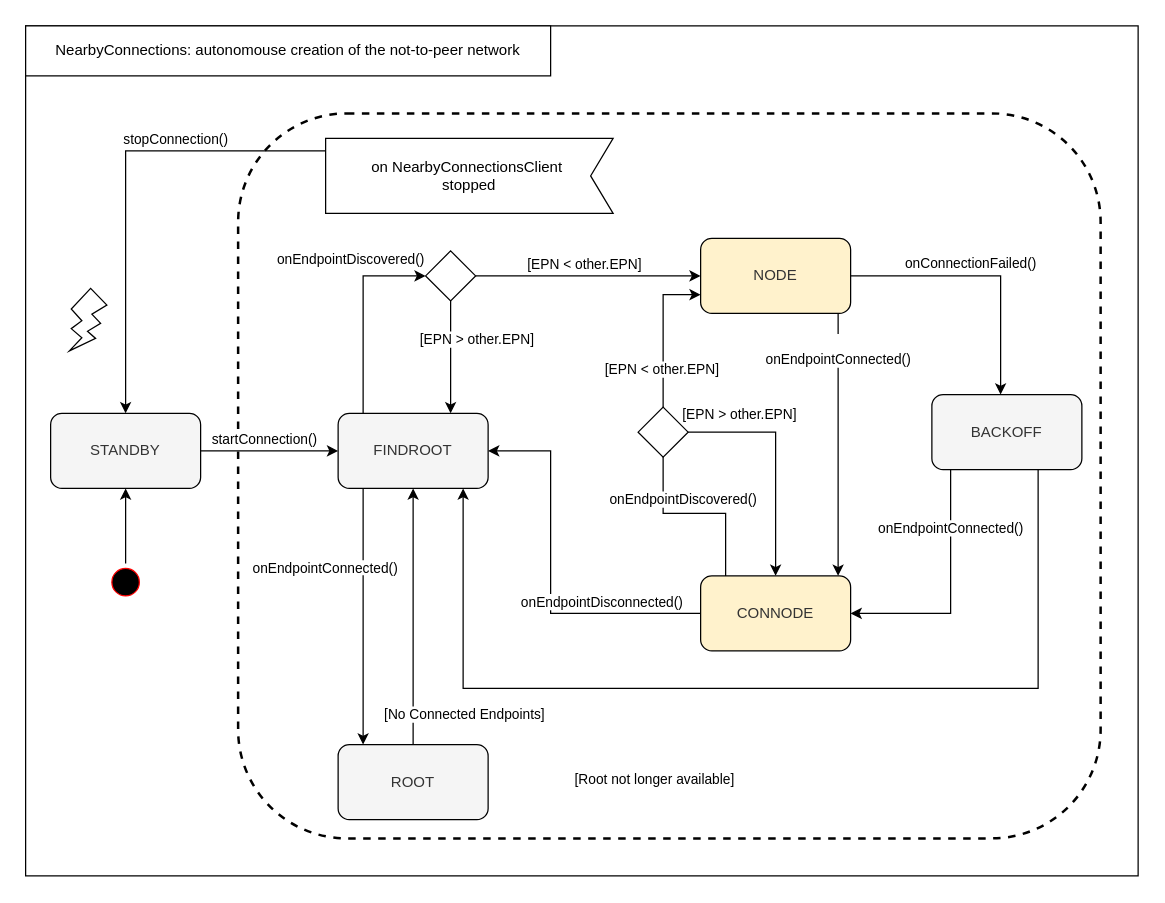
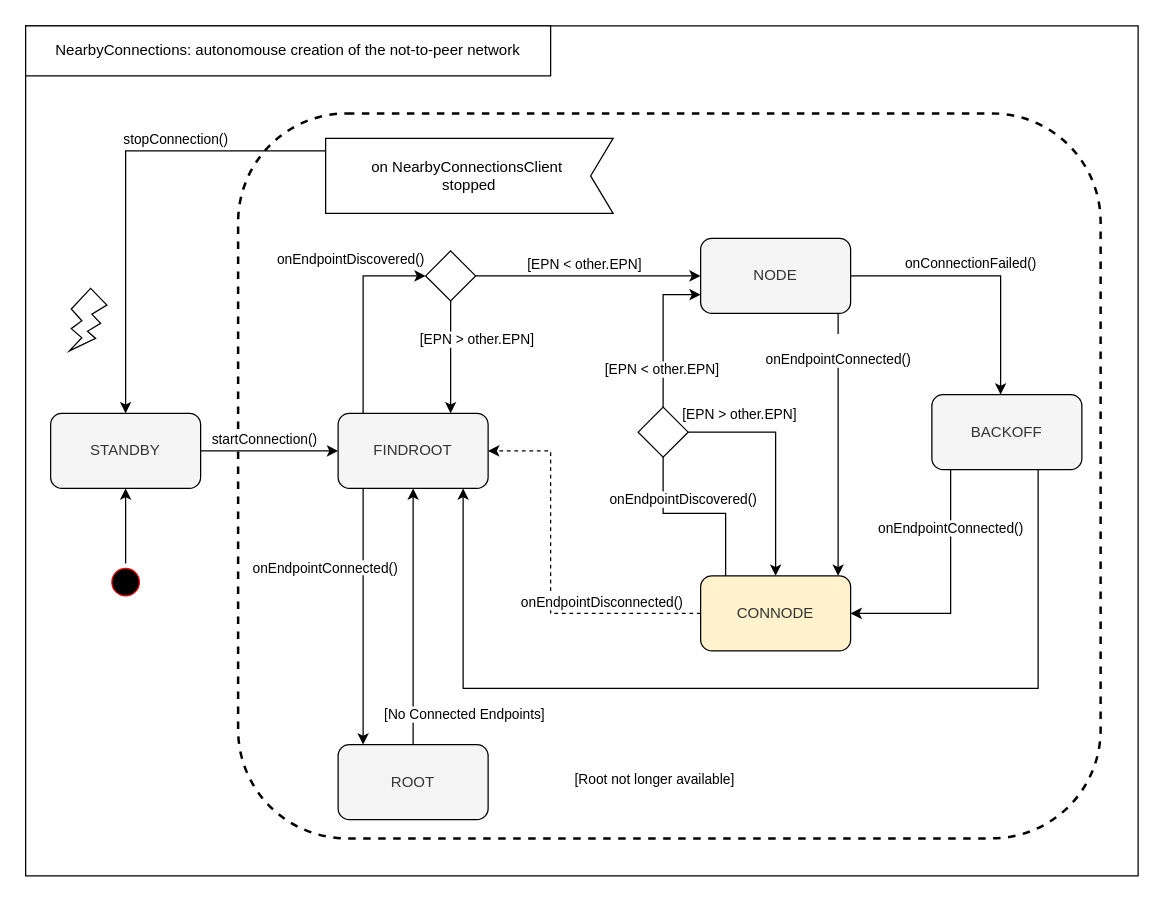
  <mxCell id="0" />
  <mxCell id="1" parent="0" />
  <mxCell id="2" value="" style="rounded=0;whiteSpace=wrap;html=1;strokeColor=#000000;fillColor=#FFFFFF;" parent="1" vertex="1"><mxGeometry x="20" y="20" width="890" height="680" as="geometry" /></mxCell>
  <mxCell id="3" value="" style="shape=rect;html=1;rounded=1;dashed=1;strokeWidth=2;verticalAlign=top;whiteSpace=wrap;align=center;" parent="1" vertex="1"><mxGeometry x="190" y="90" width="690" height="580" as="geometry" /></mxCell>
  <mxCell id="4" style="edgeStyle=orthogonalEdgeStyle;rounded=0;orthogonalLoop=1;jettySize=auto;html=1;" parent="1" source="6" target="13" edge="1"><mxGeometry relative="1" as="geometry"><mxPoint x="290" y="470" as="targetPoint" /><Array as="points"><mxPoint x="290" y="560" /><mxPoint x="290" y="560" /></Array></mxGeometry></mxCell>
  <mxCell id="5" value="&lt;br&gt;&lt;span style=&quot;font-family: &amp;#34;helvetica&amp;#34; ; font-size: 11px ; font-style: normal ; font-weight: 400 ; letter-spacing: normal ; text-align: center ; text-indent: 0px ; text-transform: none ; word-spacing: 0px ; background-color: rgb(255 , 255 , 255) ; float: none ; display: inline&quot;&gt;onEndpointDiscovered()&lt;/span&gt;" style="edgeStyle=orthogonalEdgeStyle;rounded=0;orthogonalLoop=1;jettySize=auto;html=1;entryX=0;entryY=0.5;entryDx=0;entryDy=0;" edge="1" parent="1" source="6" target="44"><mxGeometry x="0.375" y="22" relative="1" as="geometry"><Array as="points"><mxPoint x="290" y="220" /></Array><mxPoint x="-10" y="2" as="offset" /></mxGeometry></mxCell>
  <mxCell id="6" value="FINDROOT" style="rounded=1;whiteSpace=wrap;html=1;fillColor=#f5f5f5;strokeColor=#000000;fontColor=#333333;" parent="1" vertex="1"><mxGeometry x="270" y="330" width="120" height="60" as="geometry" /></mxCell>
  <mxCell id="7" style="edgeStyle=orthogonalEdgeStyle;rounded=0;orthogonalLoop=1;jettySize=auto;html=1;" parent="1" source="10" target="37" edge="1"><mxGeometry relative="1" as="geometry"><mxPoint x="780" y="170" as="targetPoint" /><Array as="points"><mxPoint x="800" y="220" /></Array></mxGeometry></mxCell>
  <mxCell id="8" value="onConnectionFailed()" style="edgeLabel;html=1;align=center;verticalAlign=middle;resizable=0;points=[];" parent="7" vertex="1" connectable="0"><mxGeometry y="12" relative="1" as="geometry"><mxPoint x="-12.06" y="1.94" as="offset" /></mxGeometry></mxCell>
  <mxCell id="9" value="&lt;br&gt;&lt;span style=&quot;font-family: &amp;#34;helvetica&amp;#34; ; font-size: 11px ; font-style: normal ; font-weight: 400 ; letter-spacing: normal ; text-align: center ; text-indent: 0px ; text-transform: none ; word-spacing: 0px ; background-color: rgb(255 , 255 , 255) ; float: none ; display: inline&quot;&gt;onEndpointConnected()&lt;/span&gt;" style="edgeStyle=orthogonalEdgeStyle;rounded=0;orthogonalLoop=1;jettySize=auto;html=1;" edge="1" parent="1" source="10" target="18"><mxGeometry x="-0.238" y="-50" relative="1" as="geometry"><Array as="points"><mxPoint x="670" y="330" /><mxPoint x="670" y="330" /></Array><mxPoint x="50" y="-50" as="offset" /></mxGeometry></mxCell>
- <mxCell id="10" value="NODE" style="rounded=1;whiteSpace=wrap;html=1;fillColor=#fff2cc;strokeColor=#000000;fontColor=#333333;" parent="1" vertex="1"><mxGeometry x="560" y="190" width="120" height="60" as="geometry" /></mxCell>
+ <mxCell id="10" value="NODE" style="rounded=1;whiteSpace=wrap;html=1;fillColor=#f5f5f5;strokeColor=#000000;fontColor=#333333;" parent="1" vertex="1"><mxGeometry x="560" y="190" width="120" height="60" as="geometry" /></mxCell>
  <mxCell id="11" style="edgeStyle=orthogonalEdgeStyle;rounded=0;orthogonalLoop=1;jettySize=auto;html=1;" parent="1" source="13" target="6" edge="1"><mxGeometry relative="1" as="geometry"><Array as="points"><mxPoint x="330" y="470" /><mxPoint x="330" y="470" /></Array></mxGeometry></mxCell>
  <mxCell id="12" value="[No Connected Endpoints]" style="edgeLabel;html=1;align=center;verticalAlign=middle;resizable=0;points=[];" parent="11" vertex="1" connectable="0"><mxGeometry x="0.455" y="60" relative="1" as="geometry"><mxPoint x="100" y="124.17" as="offset" /></mxGeometry></mxCell>
  <mxCell id="13" value="ROOT" style="rounded=1;whiteSpace=wrap;html=1;fillColor=#f5f5f5;strokeColor=#000000;fontColor=#333333;" parent="1" vertex="1"><mxGeometry x="270" y="595" width="120" height="60" as="geometry" /></mxCell>
- <mxCell id="14" style="edgeStyle=orthogonalEdgeStyle;rounded=0;orthogonalLoop=1;jettySize=auto;html=1;" parent="1" source="18" target="6" edge="1"><mxGeometry relative="1" as="geometry"><Array as="points"><mxPoint x="440" y="490" /><mxPoint x="440" y="360" /></Array></mxGeometry></mxCell>
+ <mxCell id="14" style="edgeStyle=orthogonalEdgeStyle;rounded=0;orthogonalLoop=1;jettySize=auto;html=1;dashed=1;" parent="1" source="18" target="6" edge="1"><mxGeometry relative="1" as="geometry"><Array as="points"><mxPoint x="440" y="490" /><mxPoint x="440" y="360" /></Array></mxGeometry></mxCell>
  <mxCell id="15" value="onEndpointDisconnected()" style="edgeLabel;html=1;align=center;verticalAlign=middle;resizable=0;points=[];" parent="14" vertex="1" connectable="0"><mxGeometry x="0.103" y="-1" relative="1" as="geometry"><mxPoint x="39" y="35" as="offset" /></mxGeometry></mxCell>
  <mxCell id="16" style="edgeStyle=orthogonalEdgeStyle;rounded=0;orthogonalLoop=1;jettySize=auto;html=1;entryX=0.5;entryY=1;entryDx=0;entryDy=0;" edge="1" parent="1" source="18" target="31"><mxGeometry relative="1" as="geometry"><Array as="points"><mxPoint x="580" y="410" /><mxPoint x="530" y="410" /><mxPoint x="530" y="340" /></Array></mxGeometry></mxCell>
  <mxCell id="17" value="onEndpointDiscovered()" style="edgeLabel;html=1;align=center;verticalAlign=middle;resizable=0;points=[];" vertex="1" connectable="0" parent="16"><mxGeometry x="0.05" y="-1" relative="1" as="geometry"><mxPoint x="14.52" y="-9.03" as="offset" /></mxGeometry></mxCell>
  <mxCell id="18" value="CONNODE" style="rounded=1;whiteSpace=wrap;html=1;fillColor=#fff2cc;strokeColor=#000000;fontColor=#333333;" parent="1" vertex="1"><mxGeometry x="560" y="460" width="120" height="60" as="geometry" /></mxCell>
  <mxCell id="19" style="edgeStyle=orthogonalEdgeStyle;rounded=0;orthogonalLoop=1;jettySize=auto;html=1;" edge="1" parent="1" source="20" target="24"><mxGeometry relative="1" as="geometry" /></mxCell>
  <mxCell id="20" value="" style="ellipse;html=1;shape=startState;fillColor=#000000;strokeColor=#ff0000;" parent="1" vertex="1"><mxGeometry x="85" y="450" width="30" height="30" as="geometry" /></mxCell>
  <mxCell id="21" value="NearbyConnections: autonomouse creation of the not-to-peer network" style="rounded=0;whiteSpace=wrap;html=1;strokeColor=#000000;fillColor=#FFFFFF;align=center;" parent="1" vertex="1"><mxGeometry x="20" y="20" width="420" height="40" as="geometry" /></mxCell>
  <mxCell id="22" style="edgeStyle=orthogonalEdgeStyle;rounded=0;orthogonalLoop=1;jettySize=auto;html=1;" parent="1" source="24" target="6" edge="1"><mxGeometry relative="1" as="geometry"><Array as="points"><mxPoint x="200" y="360" /><mxPoint x="200" y="360" /></Array></mxGeometry></mxCell>
  <mxCell id="23" value="startConnection()" style="edgeLabel;html=1;align=center;verticalAlign=middle;resizable=0;points=[];" parent="22" vertex="1" connectable="0"><mxGeometry x="-0.267" y="3" relative="1" as="geometry"><mxPoint x="10" y="-7" as="offset" /></mxGeometry></mxCell>
  <mxCell id="24" value="STANDBY" style="rounded=1;whiteSpace=wrap;html=1;fillColor=#f5f5f5;strokeColor=#000000;fontColor=#333333;" parent="1" vertex="1"><mxGeometry x="40" y="330" width="120" height="60" as="geometry" /></mxCell>
  <mxCell id="25" style="edgeStyle=orthogonalEdgeStyle;rounded=0;orthogonalLoop=1;jettySize=auto;html=1;" parent="1" source="44" target="10" edge="1"><mxGeometry relative="1" as="geometry"><mxPoint x="420" y="220" as="sourcePoint" /></mxGeometry></mxCell>
  <mxCell id="26" value="[EPN &amp;lt; other.EPN]" style="edgeLabel;html=1;align=center;verticalAlign=middle;resizable=0;points=[];" parent="25" vertex="1" connectable="0"><mxGeometry x="-0.385" y="-1" relative="1" as="geometry"><mxPoint x="31" y="-11" as="offset" /></mxGeometry></mxCell>
  <mxCell id="27" style="edgeStyle=orthogonalEdgeStyle;rounded=0;orthogonalLoop=1;jettySize=auto;html=1;" edge="1" parent="1" source="31" target="18"><mxGeometry relative="1" as="geometry" /></mxCell>
  <mxCell id="28" value="[EPN &amp;gt; other.EPN]" style="edgeLabel;html=1;align=center;verticalAlign=middle;resizable=0;points=[];" vertex="1" connectable="0" parent="27"><mxGeometry x="-0.71" relative="1" as="geometry"><mxPoint x="13.1" y="-15" as="offset" /></mxGeometry></mxCell>
  <mxCell id="29" style="edgeStyle=orthogonalEdgeStyle;rounded=0;orthogonalLoop=1;jettySize=auto;html=1;entryX=0;entryY=0.75;entryDx=0;entryDy=0;" edge="1" parent="1" source="31" target="10"><mxGeometry relative="1" as="geometry"><Array as="points"><mxPoint x="530" y="235" /></Array></mxGeometry></mxCell>
  <mxCell id="30" value="[EPN &amp;lt; other.EPN]" style="edgeLabel;html=1;align=center;verticalAlign=middle;resizable=0;points=[];" vertex="1" connectable="0" parent="29"><mxGeometry x="-0.479" y="2" relative="1" as="geometry"><mxPoint as="offset" /></mxGeometry></mxCell>
  <mxCell id="31" value="" style="rhombus;whiteSpace=wrap;html=1;" parent="1" vertex="1"><mxGeometry x="510" y="325" width="40" height="40" as="geometry" /></mxCell>
  <mxCell id="32" value="&lt;span style=&quot;font-family: &amp;#34;helvetica&amp;#34; ; font-size: 11px ; text-align: center ; background-color: rgb(255 , 255 , 255)&quot;&gt;onEndpointConnected()&lt;/span&gt;" style="text;whiteSpace=wrap;html=1;" parent="1" vertex="1"><mxGeometry x="200" y="440" width="140" height="30" as="geometry" /></mxCell>
  <mxCell id="33" style="edgeStyle=orthogonalEdgeStyle;rounded=0;orthogonalLoop=1;jettySize=auto;html=1;entryX=1;entryY=0.5;entryDx=0;entryDy=0;" parent="1" source="37" target="18" edge="1"><mxGeometry relative="1" as="geometry"><Array as="points"><mxPoint x="760" y="490" /></Array></mxGeometry></mxCell>
  <mxCell id="34" value="onEndpointConnected()" style="edgeLabel;html=1;align=center;verticalAlign=middle;resizable=0;points=[];" parent="33" vertex="1" connectable="0"><mxGeometry x="-0.526" y="-1" relative="1" as="geometry"><mxPoint as="offset" /></mxGeometry></mxCell>
  <mxCell id="35" style="edgeStyle=orthogonalEdgeStyle;rounded=0;orthogonalLoop=1;jettySize=auto;html=1;" parent="1" source="37" edge="1"><mxGeometry relative="1" as="geometry"><mxPoint x="370" y="390" as="targetPoint" /><Array as="points"><mxPoint x="830" y="550" /><mxPoint x="370" y="550" /></Array></mxGeometry></mxCell>
  <mxCell id="36" value="[Root not longer available]" style="edgeLabel;html=1;align=center;verticalAlign=middle;resizable=0;points=[];" parent="35" vertex="1" connectable="0"><mxGeometry x="-0.582" y="-91" relative="1" as="geometry"><mxPoint x="-216.67" y="81" as="offset" /></mxGeometry></mxCell>
  <mxCell id="37" value="BACKOFF" style="rounded=1;whiteSpace=wrap;html=1;fillColor=#f5f5f5;strokeColor=#000000;fontColor=#333333;" parent="1" vertex="1"><mxGeometry x="745" y="315" width="120" height="60" as="geometry" /></mxCell>
  <mxCell id="38" style="edgeStyle=orthogonalEdgeStyle;rounded=0;orthogonalLoop=1;jettySize=auto;html=1;" parent="1" source="40" target="24" edge="1"><mxGeometry relative="1" as="geometry"><Array as="points"><mxPoint x="100" y="120" /></Array></mxGeometry></mxCell>
  <mxCell id="39" value="stopConnection()" style="edgeLabel;html=1;align=center;verticalAlign=middle;resizable=0;points=[];" parent="38" vertex="1" connectable="0"><mxGeometry x="-0.072" y="39" relative="1" as="geometry"><mxPoint x="0.94" y="-21.82" as="offset" /></mxGeometry></mxCell>
  <mxCell id="40" value="on NearbyConnectionsClient &#10;stopped" style="shape=mxgraph.sysml.accEvent;flipH=1;whiteSpace=wrap;align=center;" parent="1" vertex="1"><mxGeometry x="260" y="110" width="230" height="60" as="geometry" /></mxCell>
  <mxCell id="41" value="" style="verticalLabelPosition=bottom;verticalAlign=top;html=1;shape=mxgraph.basic.flash" parent="1" vertex="1"><mxGeometry x="55" y="230" width="30" height="50" as="geometry" /></mxCell>
  <mxCell id="42" style="edgeStyle=orthogonalEdgeStyle;rounded=0;orthogonalLoop=1;jettySize=auto;html=1;entryX=0.75;entryY=0;entryDx=0;entryDy=0;" edge="1" parent="1" source="44" target="6"><mxGeometry relative="1" as="geometry" /></mxCell>
  <mxCell id="43" value="[EPN &amp;gt; other.EPN]" style="edgeLabel;html=1;align=center;verticalAlign=middle;resizable=0;points=[];" vertex="1" connectable="0" parent="42"><mxGeometry x="-0.336" relative="1" as="geometry"><mxPoint x="20" y="0.34" as="offset" /></mxGeometry></mxCell>
  <mxCell id="44" value="" style="rhombus;whiteSpace=wrap;html=1;" vertex="1" parent="1"><mxGeometry x="340" y="200" width="40" height="40" as="geometry" /></mxCell>
